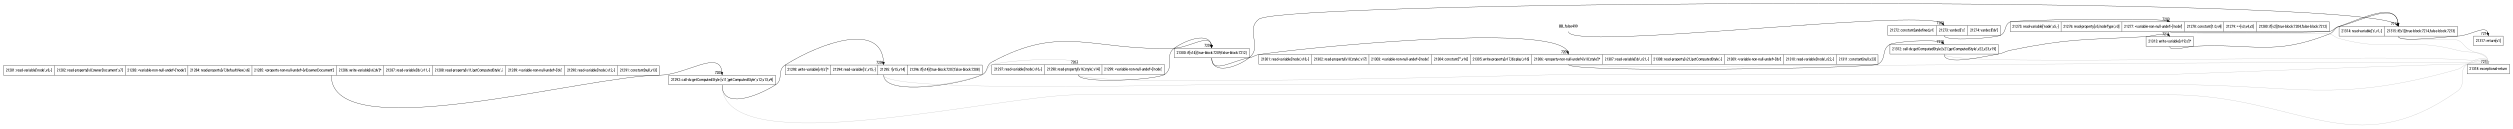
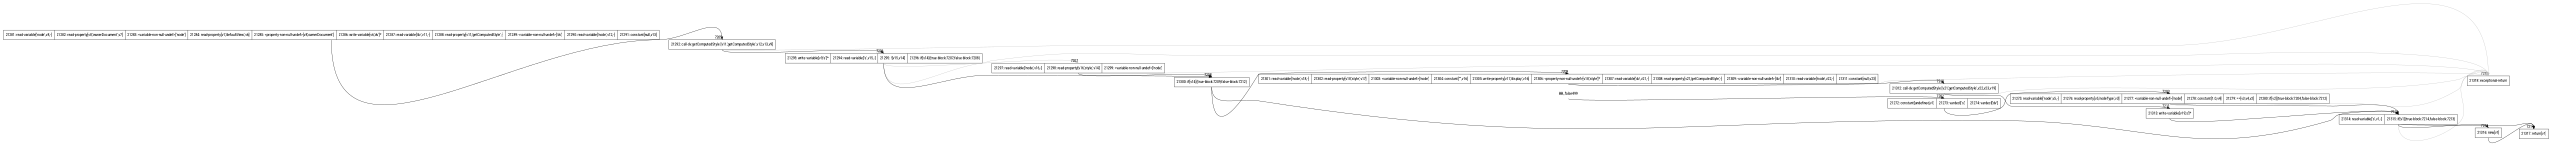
  digraph {
    fontname="Roboto Condensed"
    rankdir=LR
    node [fontname="Roboto Condensed" shape=record]
    edge [fontname="Roboto Condensed" headport=n tailport=s]
    n1 [label=BB_false499 shape=none]
    n2 [label="{21272: constant[undefined,v1]|21273: vardecl['s']|21274: vardecl['dv']}"]
    n3 [label="{21275: read-variable['node',v5,-]|21276: read-property[v5,'nodeType',v3]|21277: \<variable-non-null-undef\>['node']|21278: constant[1.0,v4]|21279: ==[v3,v4,v2]|21280: if[v2](true-block:7204,false-block:7212)}"]
    n4 [label="{21314: read-variable['s',v1,-]|21315: if[v1](true-block:7214,false-block:7213)}"]
    n5 [label="{21318: exceptional-return}"]
    n6 [label="{21281: read-variable['node',v8,-]|21282: read-property[v8,'ownerDocument',v7]|21283: \<variable-non-null-undef\>['node']|21284: read-property[v7,'defaultView',v6]|21285: \<property-non-null-undef\>[v8,'ownerDocument']|21286: write-variable[v6,'dv']*|21287: read-variable['dv',v11,-]|21288: read-property[v11,'getComputedStyle',-]|21289: \<variable-non-null-undef\>['dv']|21290: read-variable['node',v12,-]|21291: constant[null,v13]}"]
    n7 [label="{21292: call-dv.getComputedStyle [v11,'getComputedStyle',v12,v13,v9]}"]
    n8 [label="{21317: return[v1]}"]
+   n9 [label="{21316: new[v1]}"]
    n10 [label="{21293: write-variable[v9,'s']*|21294: read-variable['s',v15,-]|21295: ![v15,v14]|21296: if[v14](true-block:7207,false-block:7208)}"]
    n11 [label="{21300: if[v14](true-block:7209,false-block:7212)}"]
    n12 [label="{21297: read-variable['node',v16,-]|21298: read-property[v16,'style',v14]|21299: \<variable-non-null-undef\>['node']}"]
    n13 [label="{21301: read-variable['node',v18,-]|21302: read-property[v18,'style',v17]|21303: \<variable-non-null-undef\>['node']|21304: constant[\"\",v16]|21305: write-property[v17,'display',v16]|21306: \<property-non-null-undef\>[v18,'style']*|21307: read-variable['dv',v21,-]|21308: read-property[v21,'getComputedStyle',-]|21309: \<variable-non-null-undef\>['dv']|21310: read-variable['node',v22,-]|21311: constant[null,v23]}"]
    n14 [label="{21312: call-dv.getComputedStyle [v21,'getComputedStyle',v22,v23,v19]}"]
    n15 [label="{21313: write-variable[v19,'s']*}"]
    n1 -> n2 [headlabel="    7202"]
    n2 -> n3 [headlabel="      7203"]
    n3 -> n4 [headlabel="      7212"]
    n3 -> n5 [color=gray headlabel="      7215"]
    n4 -> n5 [color=gray]
    n4 -> n8 [headlabel="      7214"]
+   n4 -> n9 [headlabel="      7213"]
    n6 -> n7 [headlabel="      7205"]
    n7 -> n5 [color=gray]
    n7 -> n10 [headlabel="      7206"]
+   n9 -> n8
    n10 -> n5 [color=gray]
    n10 -> n11 [headlabel="      7208"]
    n10 -> n12 [color=gray headlabel="      7207"]
    n11 -> n4
    n11 -> n13 [headlabel="      7209"]
    n12 -> n5 [color=gray]
    n12 -> n11
    n13 -> n5 [color=gray]
    n13 -> n14 [headlabel="      7210"]
    n14 -> n5 [color=gray]
    n14 -> n15 [headlabel="      7211"]
    n15 -> n4
  }
